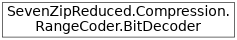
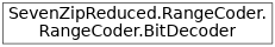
  digraph {
    rankdir=LR
-   n1 [color=black fillcolor=white fontname=Helvetica fontsize=24 height=0.2 label="SevenZipReduced.Compression.\lRangeCoder.BitDecoder" shape=record style=filled width=0.4]
+   n1 [color=black fillcolor=white fontname=Helvetica fontsize=24 height=0.2 label="SevenZipReduced.RangeCoder.\lRangeCoder.BitDecoder" shape=record style=filled width=0.4]
  }
